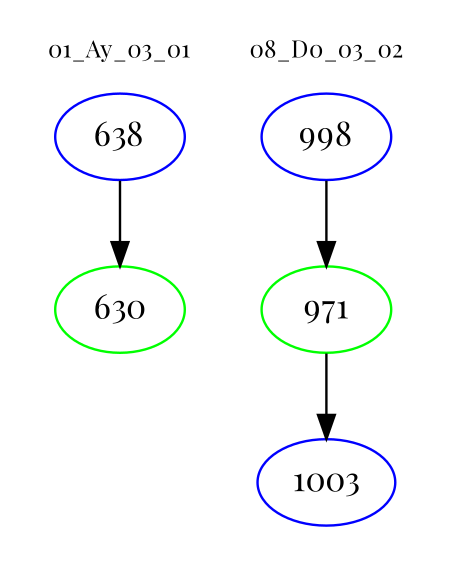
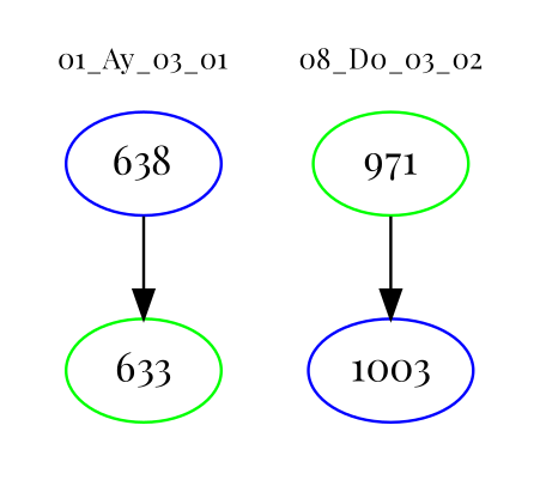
  digraph {
    fontname="Playfair Display"
    node [color=blue fontname="Playfair Display"]
    edge [color=black fontname="Playfair Display"]
    n1 [label=638]
-   n2 [color=green label=630]
-   n3 [label=998]
+   n2 [color=green label=633]
    n4 [color=green label=971]
    n5 [label=1003]
    subgraph cluster_1 {
      color=white
      fontsize=10
      label="01_Ay_03_01"
      n1
      n2
    }
    subgraph cluster_2 {
      color=white
      fontsize=10
      label="08_D0_03_02"
-     n3
      n4
      n5
    }
    n1 -> n2
-   n3 -> n4
    n4 -> n5
  }
